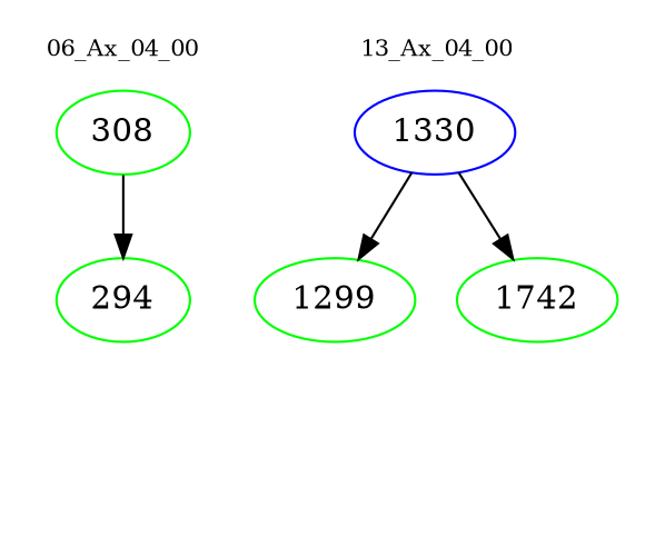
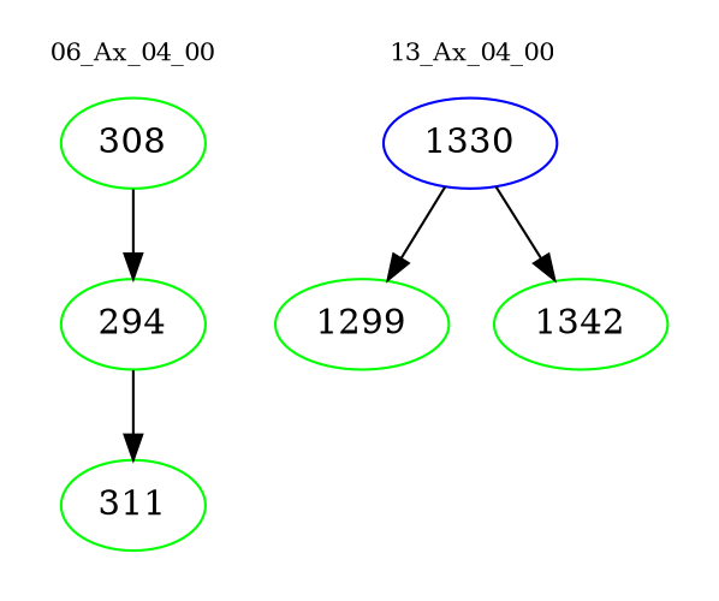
  digraph {
    node [color=green]
    edge [color=black]
    n1 [label=308]
    n2 [label=294]
+   n3 [label=311]
    n4 [color=blue label=1330]
    n5 [label=1299]
-   n6 [label=1742]
+   n6 [label=1342]
    subgraph cluster_1 {
      color=white
      fontsize=10
      label="06_Ax_04_00"
      n1
      n2
+     n3
    }
    subgraph cluster_2 {
      color=white
      fontsize=10
      label="13_Ax_04_00"
      n4
      n5
      n6
    }
    n1 -> n2
+   n2 -> n3
    n4 -> n5
    n4 -> n6
  }
